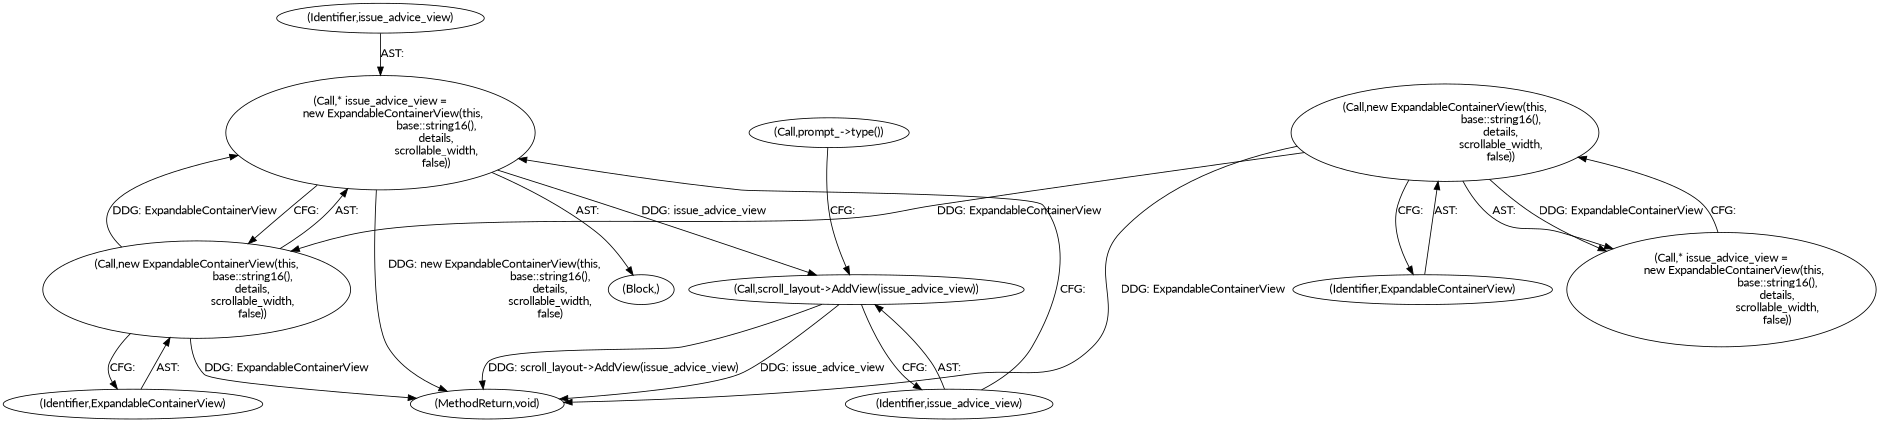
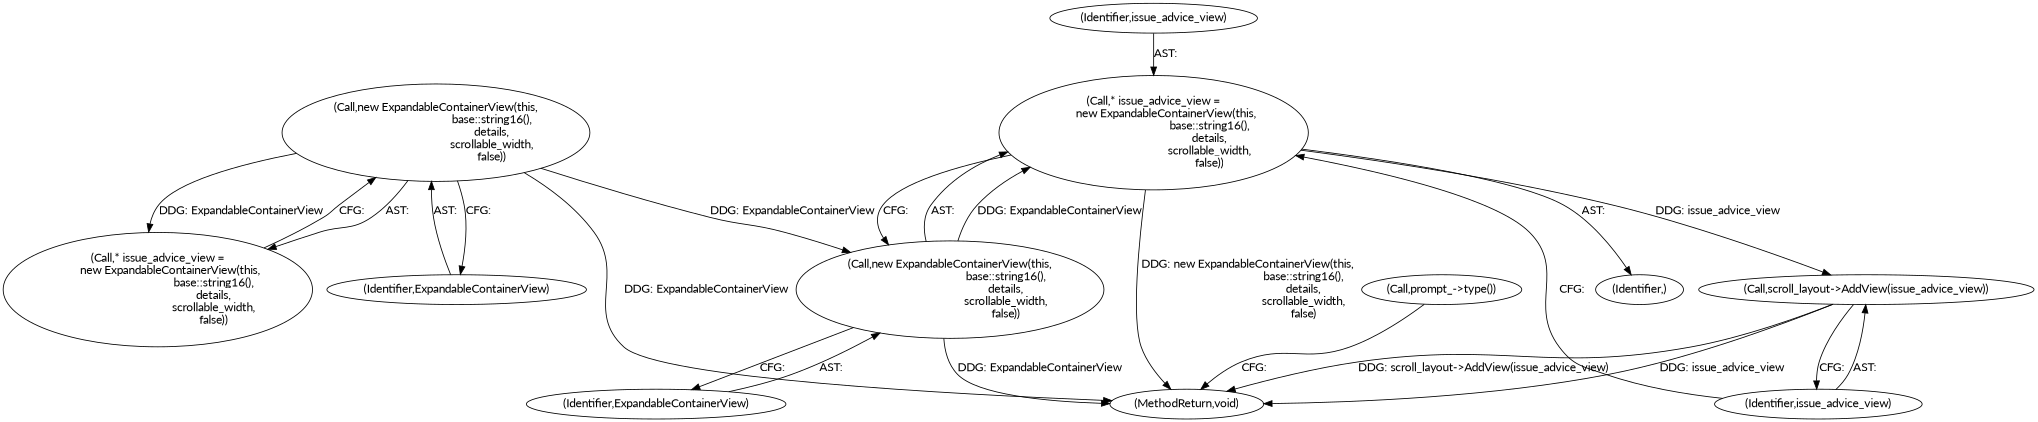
  digraph {
    fontname=Lato
    node [fontname=Lato]
    edge [fontname=Lato]
    n1 [label="(Call,* issue_advice_view =\n        new ExpandableContainerView(this,\n                                    base::string16(),\n                                    details,\n                                    scrollable_width,\n                                    false))"]
    n2 [label="(Call,new ExpandableContainerView(this,\n                                    base::string16(),\n                                    details,\n                                    scrollable_width,\n                                    false))"]
    n3 [label="(Call,scroll_layout->AddView(issue_advice_view))"]
-   n4 [label="(Block,)"]
+   n4 [label="(Identifier,)"]
    n5 [label="(MethodReturn,void)"]
    n6 [label="(Identifier,ExpandableContainerView)"]
    n7 [label="(Identifier,issue_advice_view)"]
    n8 [label="(Call,new ExpandableContainerView(this,\n                                    base::string16(),\n                                    details,\n                                    scrollable_width,\n                                    false))"]
    n9 [label="(Identifier,ExpandableContainerView)"]
    n10 [label="(Call,* issue_advice_view =\n        new ExpandableContainerView(this,\n                                    base::string16(),\n                                    details,\n                                    scrollable_width,\n                                    false))"]
    n11 [label="(Identifier,issue_advice_view)"]
    n12 [label="(Call,prompt_->type())"]
    n1 -> n2 [label="CFG: "]
    n1 -> n3 [label="DDG: issue_advice_view"]
    n1 -> n4 [label="AST: "]
    n1 -> n5 [label="DDG: new ExpandableContainerView(this,\n                                    base::string16(),\n                                    details,\n                                    scrollable_width,\n                                    false)"]
    n2 -> n1 [label="AST: "]
    n2 -> n1 [label="DDG: ExpandableContainerView"]
    n2 -> n5 [label="DDG: ExpandableContainerView"]
    n2 -> n6 [label="CFG: "]
    n3 -> n5 [label="DDG: scroll_layout->AddView(issue_advice_view)"]
    n3 -> n5 [label="DDG: issue_advice_view"]
    n3 -> n7 [label="CFG: "]
    n6 -> n2 [label="AST: "]
    n7 -> n1 [label="CFG: "]
    n7 -> n3 [label="AST: "]
    n8 -> n2 [label="DDG: ExpandableContainerView"]
    n8 -> n5 [label="DDG: ExpandableContainerView"]
    n8 -> n9 [label="CFG: "]
    n8 -> n10 [label="AST: "]
    n8 -> n10 [label="DDG: ExpandableContainerView"]
    n9 -> n8 [label="AST: "]
    n10 -> n8 [label="CFG: "]
    n11 -> n1 [label="AST: "]
-   n12 -> n3 [label="CFG: "]
+   n12 -> n5 [label="CFG: "]
  }
